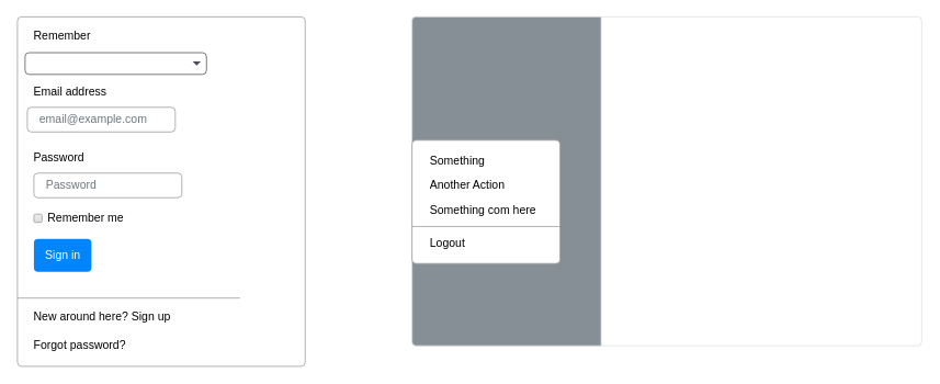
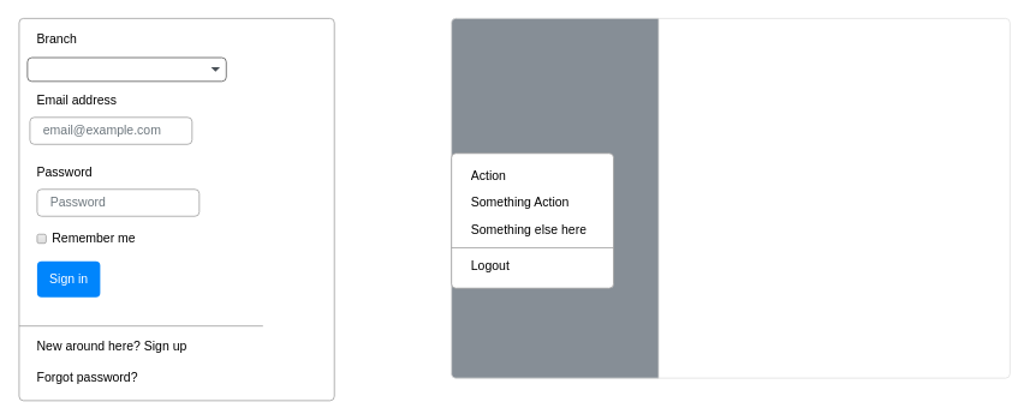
  <mxCell id="0" />
  <mxCell id="1" parent="0" />
  <mxCell id="2" value="" style="html=1;shadow=0;dashed=0;shape=mxgraph.bootstrap.rrect;rSize=5;strokeColor=#DFDFDF;html=1;whiteSpace=wrap;fillColor=#ffffff;fontColor=#000000;verticalAlign=top;align=left;spacing=20;fontSize=14;spacingLeft=170;" vertex="1" parent="1"><mxGeometry x="500" y="20" width="620" height="400" as="geometry" /></mxCell>
  <mxCell id="3" value="" style="html=1;shadow=0;dashed=0;shape=mxgraph.bootstrap.leftButton;rSize=5;perimeter=none;whiteSpace=wrap;fillColor=#868E96;strokeColor=#DFDFDF;fontColor=#DEE2E6;resizeWidth=1;fontSize=18;" vertex="1" parent="2"><mxGeometry width="230" height="400" relative="1" as="geometry" /></mxCell>
  <mxCell id="4" value="" style="html=1;shadow=0;dashed=0;shape=mxgraph.bootstrap.rrect;rSize=5;fillColor=#ffffff;strokeColor=#999999;" vertex="1" parent="1"><mxGeometry x="20" y="20" width="350" height="425" as="geometry" /></mxCell>
  <mxCell id="5" value="Email address" style="fillColor=none;strokeColor=none;align=left;spacing=20;fontSize=14;" vertex="1" parent="4"><mxGeometry width="220" height="40" relative="1" as="geometry"><mxPoint y="70" as="offset" /></mxGeometry></mxCell>
  <mxCell id="6" value="email@example.com" style="html=1;shadow=0;dashed=0;shape=mxgraph.bootstrap.rrect;rSize=5;fillColor=none;strokeColor=#999999;align=left;spacing=15;fontSize=14;fontColor=#6C767D;" vertex="1" parent="4"><mxGeometry width="180" height="30" relative="1" as="geometry"><mxPoint x="12" y="110" as="offset" /></mxGeometry></mxCell>
  <mxCell id="7" value="Password" style="fillColor=none;strokeColor=none;align=left;spacing=20;fontSize=14;" vertex="1" parent="4"><mxGeometry width="220" height="40" relative="1" as="geometry"><mxPoint y="150" as="offset" /></mxGeometry></mxCell>
  <mxCell id="8" value="Password" style="html=1;shadow=0;dashed=0;shape=mxgraph.bootstrap.rrect;rSize=5;fillColor=none;strokeColor=#999999;align=left;spacing=15;fontSize=14;fontColor=#6C767D;" vertex="1" parent="4"><mxGeometry width="180" height="30" relative="1" as="geometry"><mxPoint x="20" y="190" as="offset" /></mxGeometry></mxCell>
  <mxCell id="9" value="Remember me" style="html=1;shadow=0;dashed=0;shape=mxgraph.bootstrap.rrect;rSize=2;fillColor=#EDEDED;strokeColor=#999999;align=left;fontSize=14;fontColor=#000000;labelPosition=right;verticalLabelPosition=middle;verticalAlign=middle;spacingLeft=5;spacingTop=-2;gradientColor=#DEDEDE;" vertex="1" parent="4"><mxGeometry width="10" height="10" relative="1" as="geometry"><mxPoint x="20" y="240" as="offset" /></mxGeometry></mxCell>
  <mxCell id="10" value="Sign in" style="html=1;shadow=0;dashed=0;shape=mxgraph.bootstrap.rrect;rSize=5;fillColor=#0085FC;strokeColor=none;align=center;fontSize=14;fontColor=#FFFFFF;" vertex="1" parent="4"><mxGeometry width="70" height="40" relative="1" as="geometry"><mxPoint x="20" y="270" as="offset" /></mxGeometry></mxCell>
  <mxCell id="11" value="" style="shape=line;strokeColor=#999999;perimeter=none;resizeWidth=1;" vertex="1" parent="4"><mxGeometry width="270.755" height="10" relative="1" as="geometry"><mxPoint y="337" as="offset" /></mxGeometry></mxCell>
  <mxCell id="12" value="New around here? Sign up&lt;br&gt;&lt;br&gt;Forgot password?" style="html=1;fillColor=none;strokeColor=none;align=left;spacing=20;fontSize=14;" vertex="1" parent="4"><mxGeometry width="220" height="60" relative="1" as="geometry"><mxPoint y="352" as="offset" /></mxGeometry></mxCell>
- <mxCell id="13" value="Remember" style="fillColor=none;strokeColor=none;align=left;spacing=20;fontSize=14;" vertex="1" parent="4"><mxGeometry width="145.283" height="43.59" as="geometry" /></mxCell>
+ <mxCell id="13" value="Branch" style="fillColor=none;strokeColor=none;align=left;spacing=20;fontSize=14;" vertex="1" parent="4"><mxGeometry width="145.283" height="43.59" as="geometry" /></mxCell>
  <mxCell id="14" value="" style="html=1;shadow=0;dashed=0;shape=mxgraph.bootstrap.rrect;rSize=5;strokeColor=#505050;strokeWidth=1;fillColor=#ffffff;fontColor=#777777;whiteSpace=wrap;align=left;verticalAlign=middle;fontStyle=0;fontSize=18;spacing=20;" vertex="1" parent="4"><mxGeometry x="9.25" y="43.59" width="220.75" height="26.41" as="geometry" /></mxCell>
  <mxCell id="15" value="" style="shape=triangle;direction=south;fillColor=#495057;strokeColor=none;perimeter=none;" vertex="1" parent="14"><mxGeometry x="1" y="0.5" width="10" height="5" relative="1" as="geometry"><mxPoint x="-17" y="-2.5" as="offset" /></mxGeometry></mxCell>
  <mxCell id="16" value="" style="swimlane;container=1;shape=mxgraph.bootstrap.rrect;rSize=5;strokeColor=#999999;fillColor=#ffffff;fontStyle=0;childLayout=stackLayout;horizontal=1;startSize=0;horizontalStack=0;resizeParent=1;resizeParentMax=0;resizeLast=0;collapsible=0;marginBottom=0;whiteSpace=wrap;html=1;marginTop=10;marginBottom=10;" vertex="1" parent="1"><mxGeometry x="500" y="170" width="180" height="150" as="geometry" /></mxCell>
- <mxCell id="17" value="Something" style="text;align=left;verticalAlign=middle;spacingLeft=20;spacingRight=10;overflow=hidden;points=[[0,0.5],[1,0.5]];portConstraint=eastwest;rotatable=0;whiteSpace=wrap;html=1;fontColor=inherit;fontSize=14;fontStyle=0;" vertex="1" parent="16"><mxGeometry y="10" width="180" height="30" as="geometry" /></mxCell>
- <mxCell id="18" value="Another Action" style="text;align=left;verticalAlign=middle;spacingLeft=20;spacingRight=10;overflow=hidden;points=[[0,0.5],[1,0.5]];portConstraint=eastwest;rotatable=0;whiteSpace=wrap;html=1;fontColor=inherit;fontSize=14;fontStyle=0;" vertex="1" parent="16"><mxGeometry y="40" width="180" height="30" as="geometry" /></mxCell>
- <mxCell id="19" value="Something com here" style="text;align=left;verticalAlign=middle;spacingLeft=20;spacingRight=10;overflow=hidden;points=[[0,0.5],[1,0.5]];portConstraint=eastwest;rotatable=0;whiteSpace=wrap;html=1;fontColor=inherit;fontSize=14;fontStyle=0;" vertex="1" parent="16"><mxGeometry y="70" width="180" height="30" as="geometry" /></mxCell>
+ <mxCell id="17" value="Action" style="text;align=left;verticalAlign=middle;spacingLeft=20;spacingRight=10;overflow=hidden;points=[[0,0.5],[1,0.5]];portConstraint=eastwest;rotatable=0;whiteSpace=wrap;html=1;fontColor=inherit;fontSize=14;fontStyle=0;" vertex="1" parent="16"><mxGeometry y="10" width="180" height="30" as="geometry" /></mxCell>
+ <mxCell id="18" value="Something Action" style="text;align=left;verticalAlign=middle;spacingLeft=20;spacingRight=10;overflow=hidden;points=[[0,0.5],[1,0.5]];portConstraint=eastwest;rotatable=0;whiteSpace=wrap;html=1;fontColor=inherit;fontSize=14;fontStyle=0;" vertex="1" parent="16"><mxGeometry y="40" width="180" height="30" as="geometry" /></mxCell>
+ <mxCell id="19" value="Something else here" style="text;align=left;verticalAlign=middle;spacingLeft=20;spacingRight=10;overflow=hidden;points=[[0,0.5],[1,0.5]];portConstraint=eastwest;rotatable=0;whiteSpace=wrap;html=1;fontColor=inherit;fontSize=14;fontStyle=0;" vertex="1" parent="16"><mxGeometry y="70" width="180" height="30" as="geometry" /></mxCell>
  <mxCell id="20" value="" style="text;shape=line;strokeColor=inherit;align=center;verticalAlign=middle;spacingLeft=20;spacingRight=10;overflow=hidden;points=[[0,0.5],[1,0.5]];portConstraint=eastwest;rotatable=0;whiteSpace=wrap;html=1;fontColor=inherit;" vertex="1" parent="16"><mxGeometry y="100" width="180" height="10" as="geometry" /></mxCell>
  <mxCell id="21" value="Logout" style="text;align=left;verticalAlign=middle;spacingLeft=20;spacingRight=10;overflow=hidden;points=[[0,0.5],[1,0.5]];portConstraint=eastwest;rotatable=0;whiteSpace=wrap;html=1;fontColor=inherit;fontSize=14;fontStyle=0;" vertex="1" parent="16"><mxGeometry y="110" width="180" height="30" as="geometry" /></mxCell>
